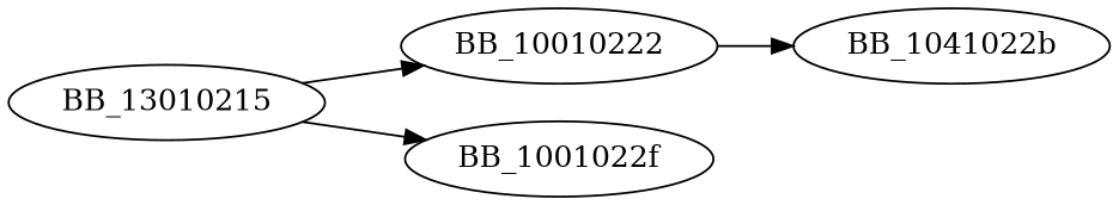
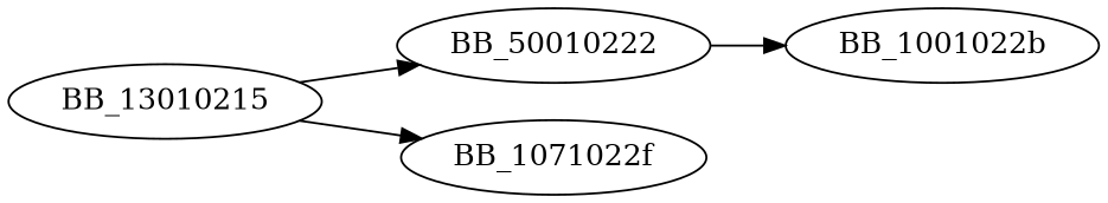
  digraph {
    rankdir=LR
    n1 [label=BB_13010215]
-   BB_10010222
-   BB_1001022f
-   BB_1001022b [label=BB_1041022b]
+   BB_10010222 [label=BB_50010222]
+   BB_1001022f [label=BB_1071022f]
+   BB_1001022b
    n1 -> BB_10010222
    n1 -> BB_1001022f
    BB_10010222 -> BB_1001022b
  }
